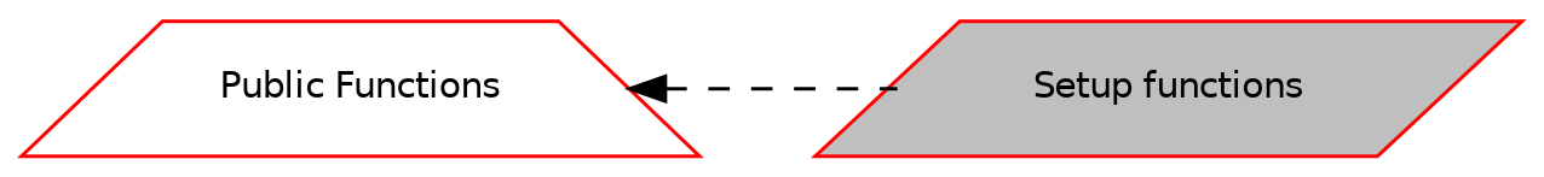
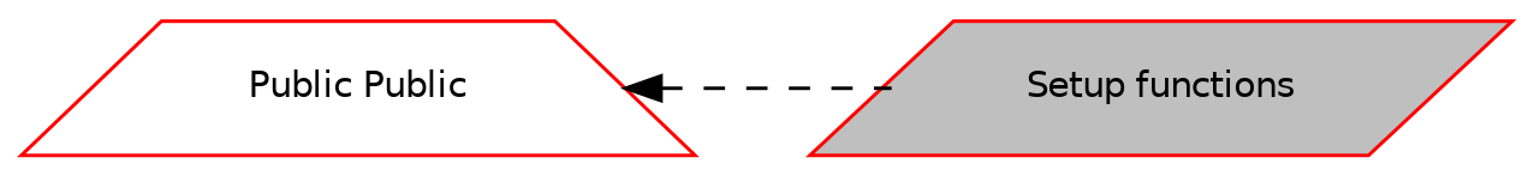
  digraph {
    rankdir=LR
    node [color=red fontname=Helvetica fontsize=10 style=filled]
-   n1 [fillcolor=white height=0.2 label="Public Functions" shape=trapezium width=0.4]
+   n1 [fillcolor=white height=0.2 label="Public Public" shape=trapezium width=0.4]
    n2 [fillcolor=grey75 fontcolor=black height=0.2 label="Setup functions" shape=parallelogram width=0.4]
    n1 -> n2 [dir=back fontname=Helvetica fontsize=10 labelfontname=Helvetica labelfontsize=10 shape=plaintext style=dashed]
  }
